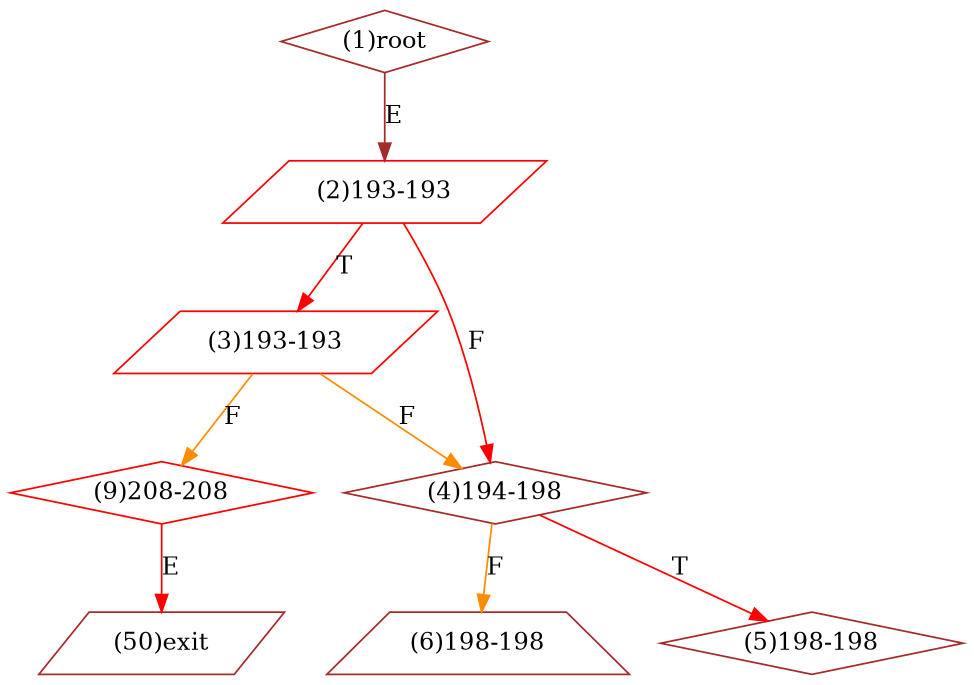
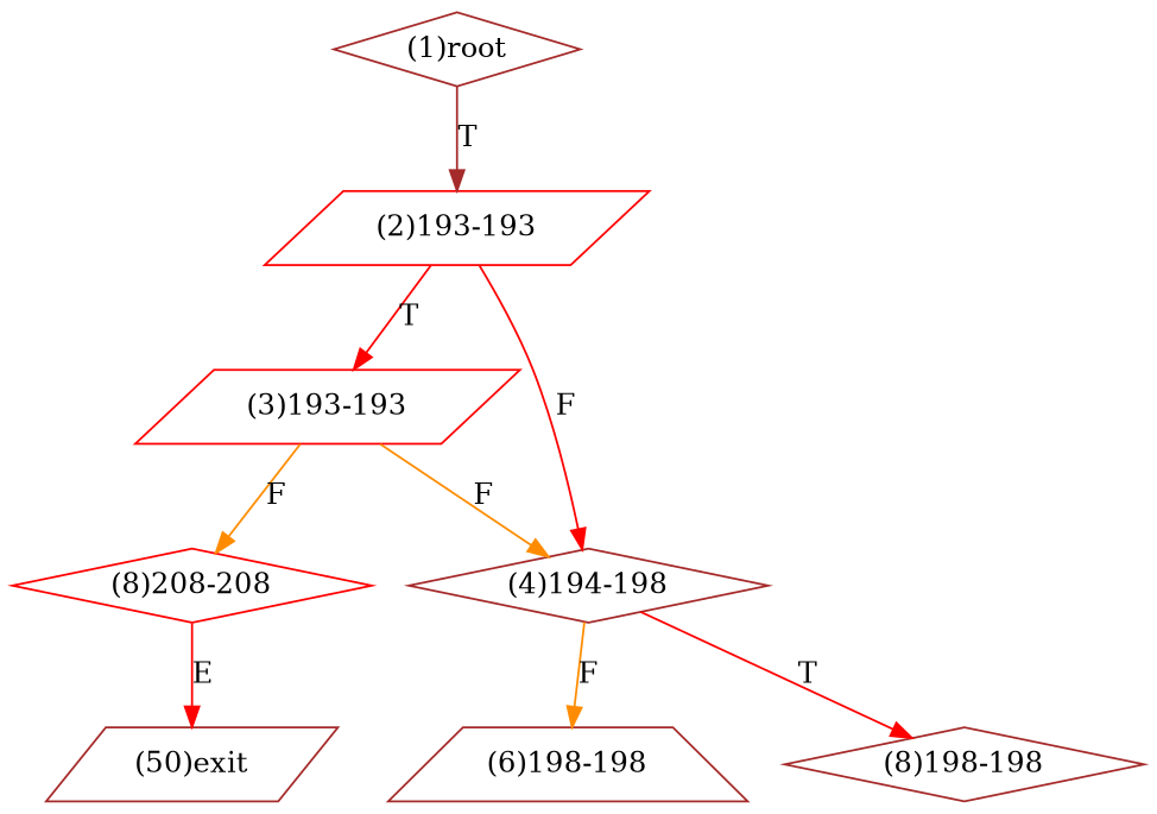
  digraph {
    node [color=brown shape=diamond]
    edge [color=red]
    n1 [label="(1)root"]
    n2 [color=red label="(2)193-193" shape=parallelogram]
    n3 [color=red label="(3)193-193" shape=parallelogram]
    n4 [label="(4)194-198"]
-   n5 [color=red label="(9)208-208"]
-   n6 [label="(5)198-198"]
+   n5 [color=red label="(8)208-208"]
+   n6 [label="(8)198-198"]
    n7 [label="(6)198-198" shape=trapezium]
    n8 [label="(50)exit" shape=parallelogram]
-   n1 -> n2 [color=brown label=E]
+   n1 -> n2 [color=brown label=T]
    n2 -> n3 [label=T]
    n2 -> n4 [label=F]
    n3 -> n4 [color=darkorange label=F]
    n3 -> n5 [color=darkorange label=F]
    n4 -> n6 [label=T]
    n4 -> n7 [color=darkorange label=F]
    n5 -> n8 [label=E]
  }
